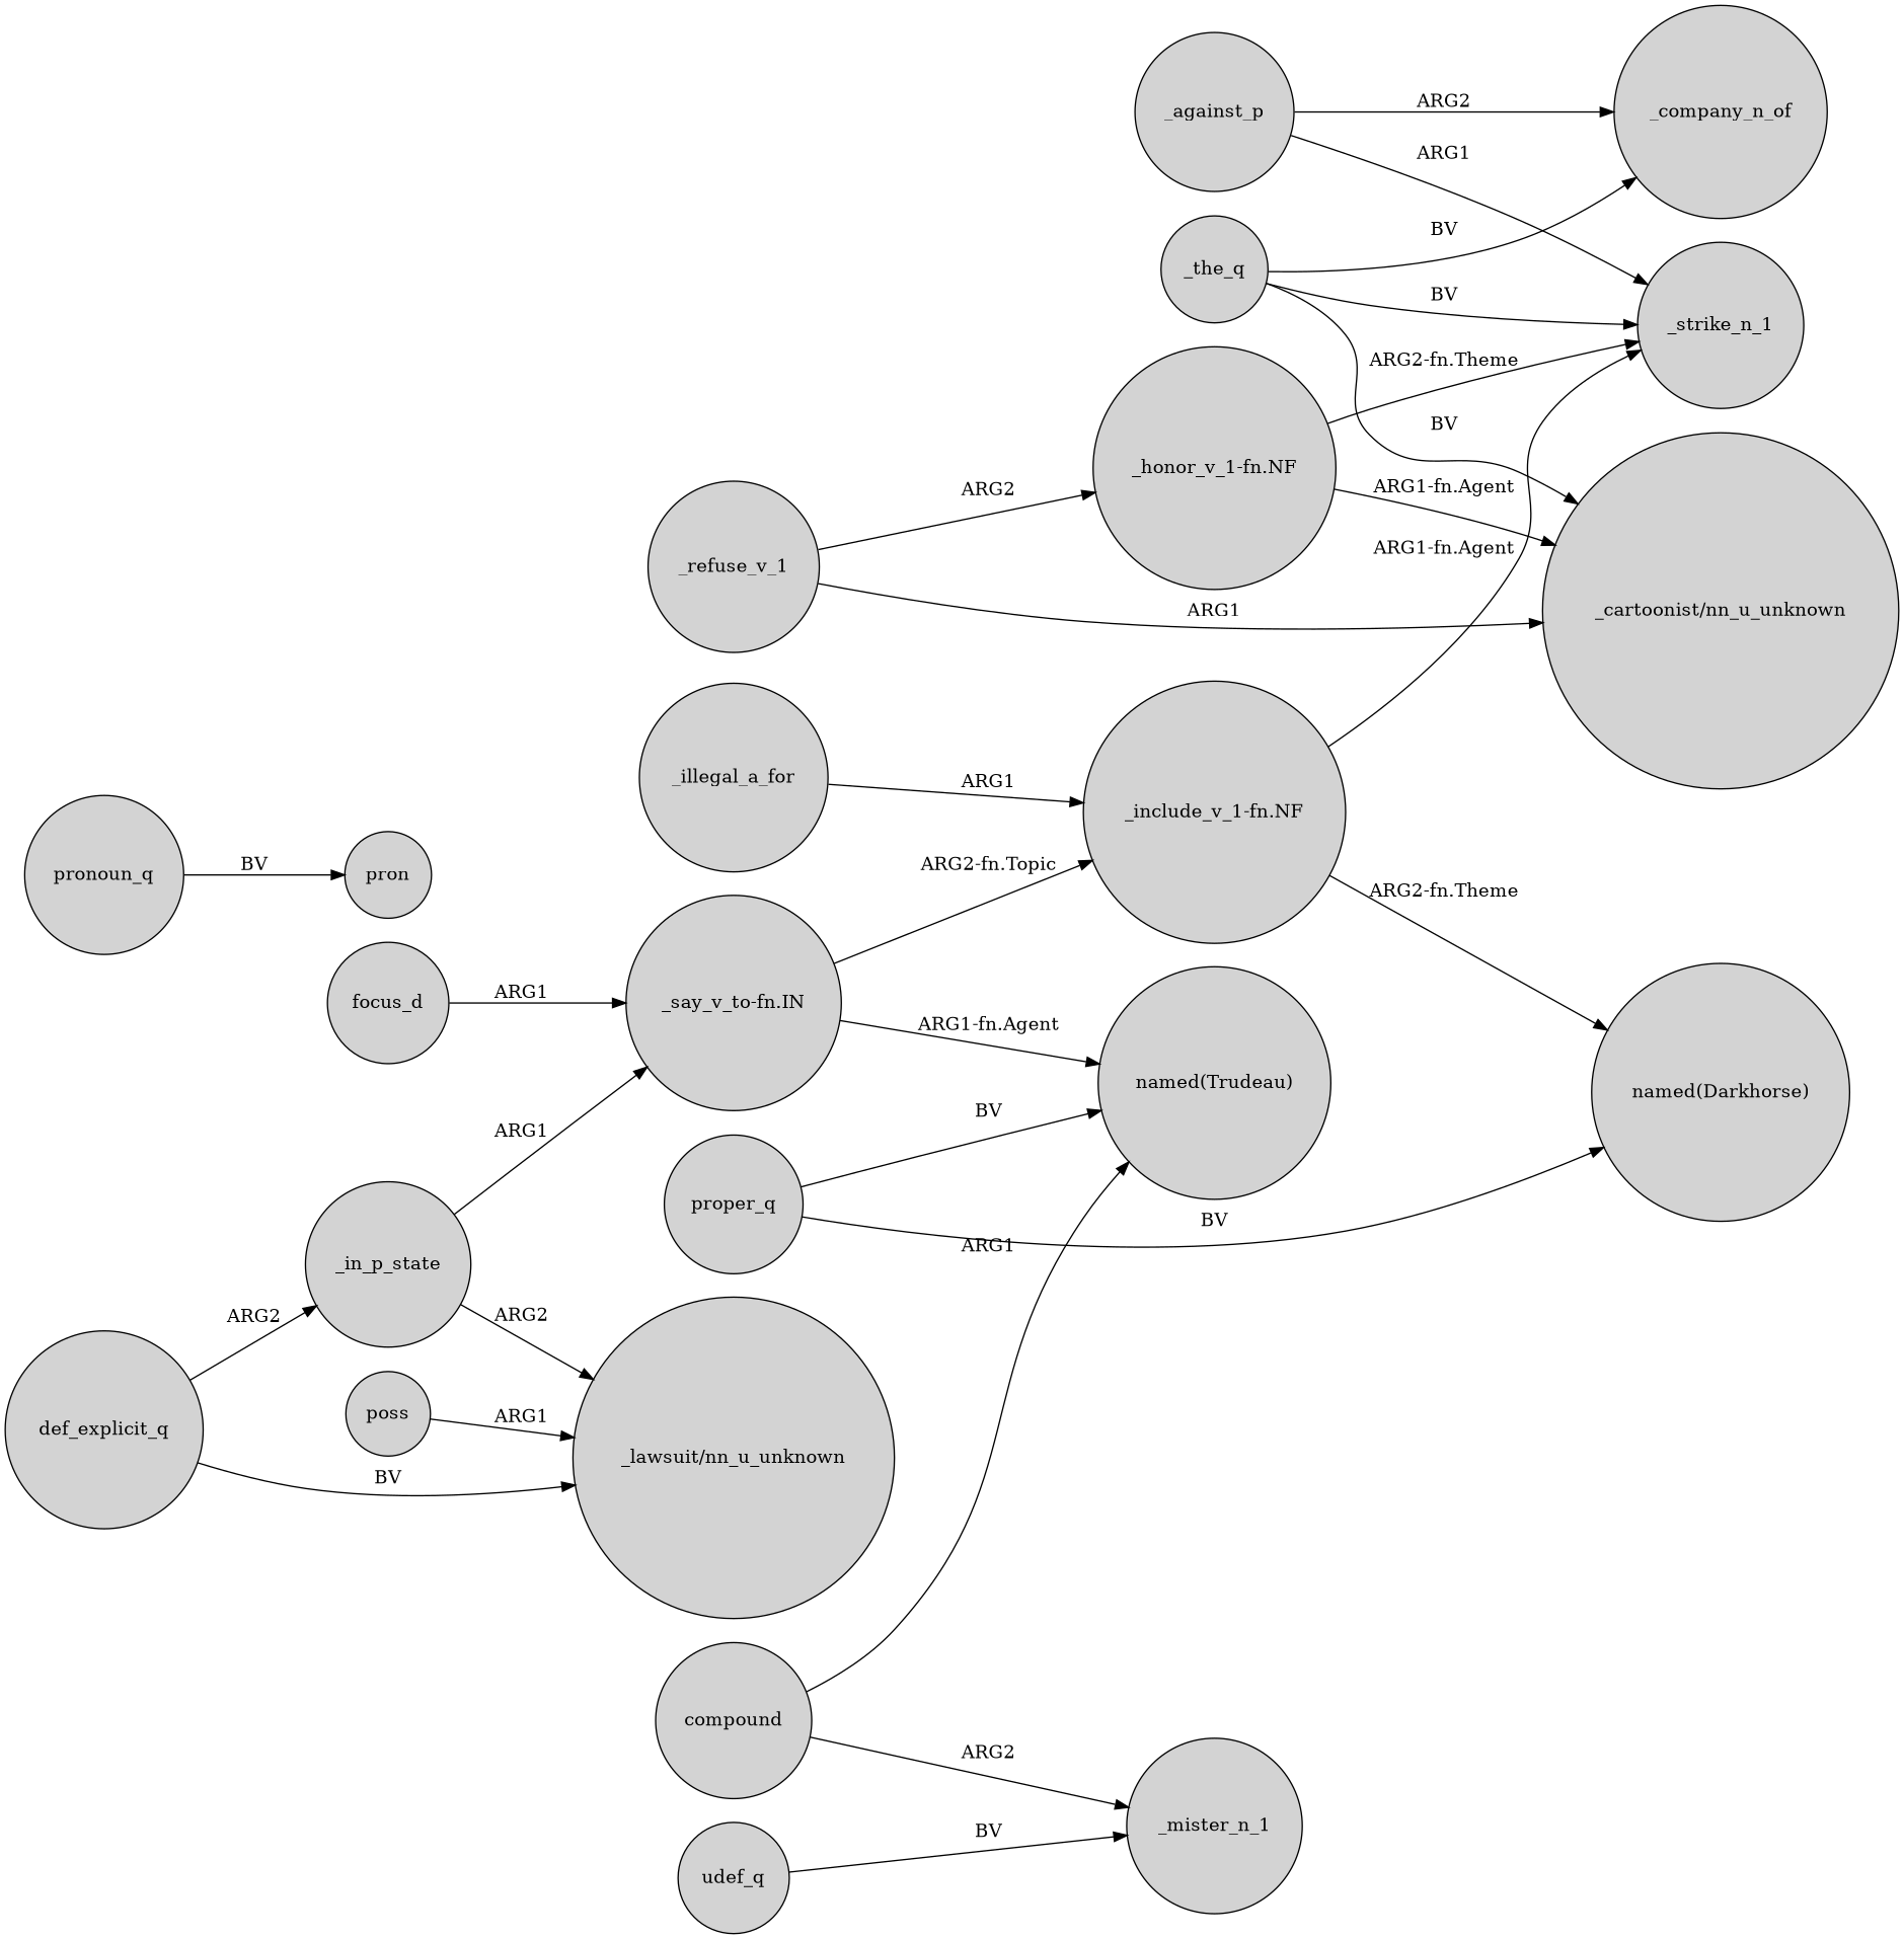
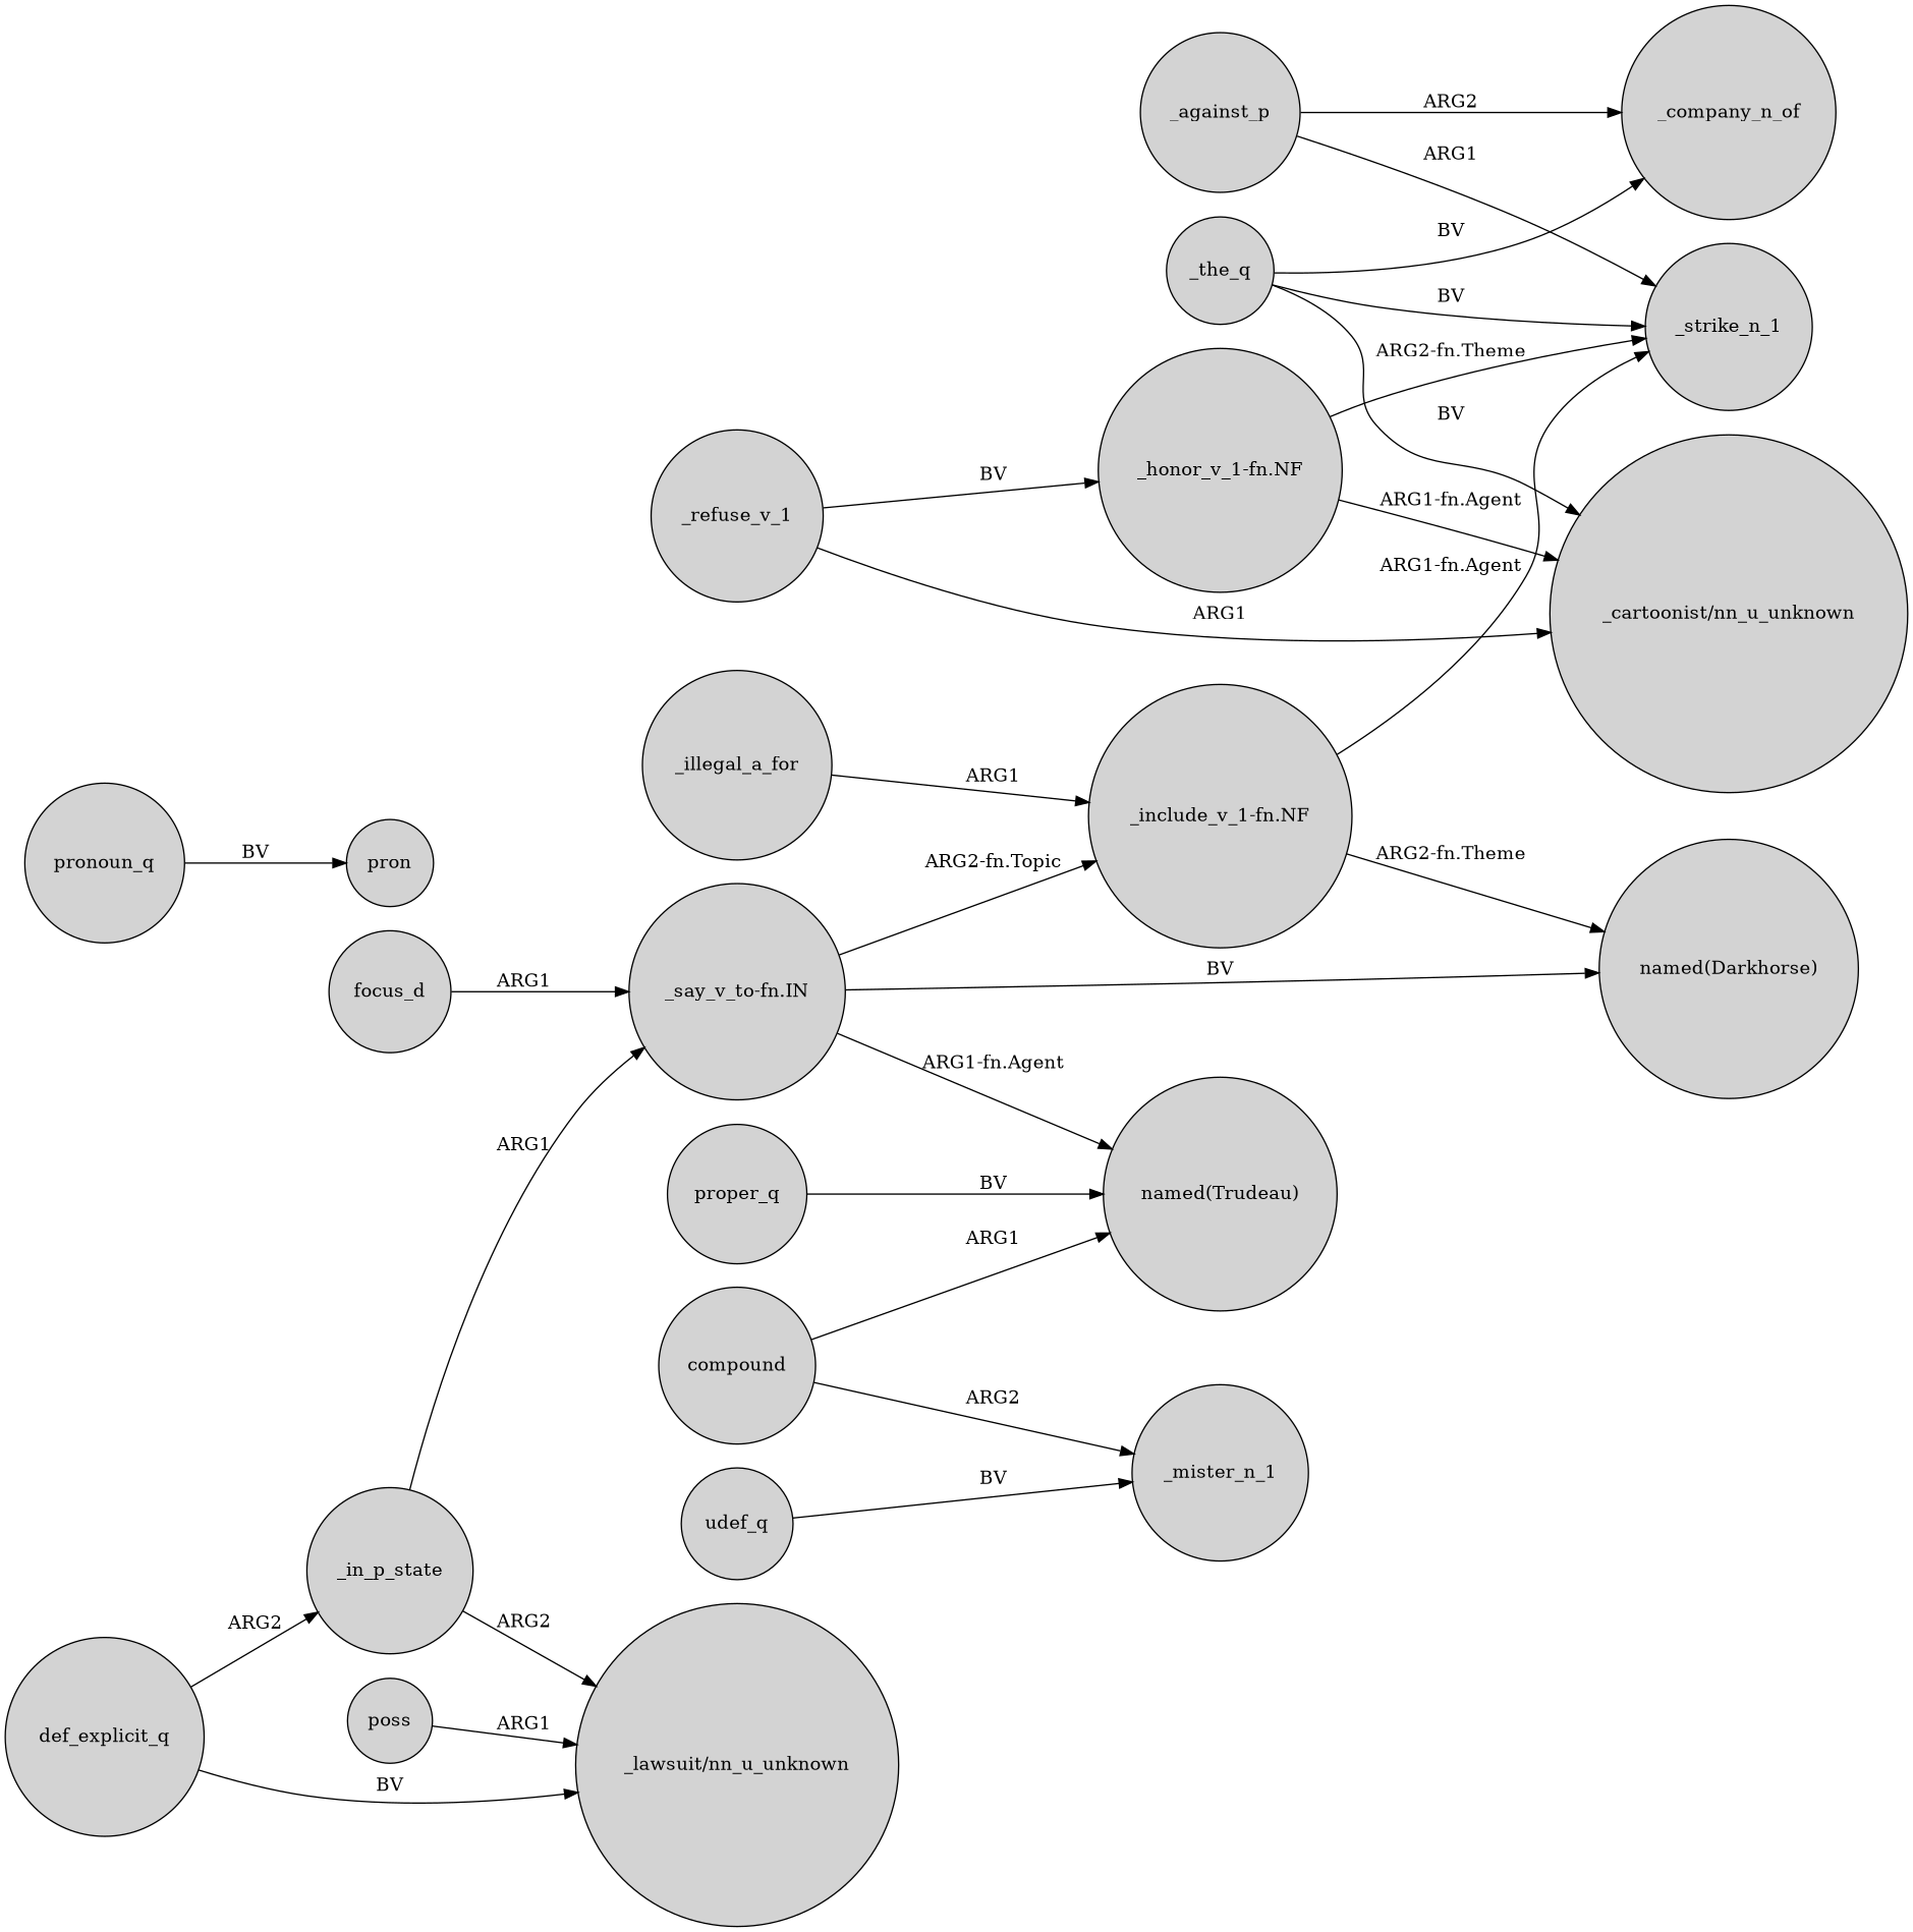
  digraph {
    rankdir=LR
    node [shape=circle style=filled]
    "_include_v_1-fn.NF"
    _strike_n_1
    "named(Darkhorse)"
    _against_p
    _company_n_of
    poss
    "_lawsuit/nn_u_unknown"
    _the_q
    "_cartoonist/nn_u_unknown"
    compound
    _mister_n_1
    "named(Trudeau)"
    focus_d
    "_say_v_to-fn.IN"
    _in_p_state
    udef_q
    _illegal_a_for
    _refuse_v_1
    "_honor_v_1-fn.NF"
    pronoun_q
    pron
    proper_q
    def_explicit_q
    "_include_v_1-fn.NF" -> _strike_n_1 [label="ARG1-fn.Agent"]
    "_include_v_1-fn.NF" -> "named(Darkhorse)" [label="ARG2-fn.Theme"]
    _against_p -> _strike_n_1 [label=ARG1]
    _against_p -> _company_n_of [label=ARG2]
    poss -> "_lawsuit/nn_u_unknown" [label=ARG1]
    _the_q -> _strike_n_1 [label=BV]
    _the_q -> _company_n_of [label=BV]
    _the_q -> "_cartoonist/nn_u_unknown" [label=BV]
    compound -> _mister_n_1 [label=ARG2]
    compound -> "named(Trudeau)" [label=ARG1]
    focus_d -> "_say_v_to-fn.IN" [label=ARG1]
    "_say_v_to-fn.IN" -> "_include_v_1-fn.NF" [label="ARG2-fn.Topic"]
    "_say_v_to-fn.IN" -> "named(Trudeau)" [label="ARG1-fn.Agent"]
    _in_p_state -> "_lawsuit/nn_u_unknown" [label=ARG2]
    _in_p_state -> "_say_v_to-fn.IN" [label=ARG1]
    udef_q -> _mister_n_1 [label=BV]
    _illegal_a_for -> "_include_v_1-fn.NF" [label=ARG1]
    _refuse_v_1 -> "_cartoonist/nn_u_unknown" [label=ARG1]
-   _refuse_v_1 -> "_honor_v_1-fn.NF" [label=ARG2]
+   _refuse_v_1 -> "_honor_v_1-fn.NF" [label=BV]
    "_honor_v_1-fn.NF" -> _strike_n_1 [label="ARG2-fn.Theme"]
    "_honor_v_1-fn.NF" -> "_cartoonist/nn_u_unknown" [label="ARG1-fn.Agent"]
    pronoun_q -> pron [label=BV]
-   proper_q -> "named(Darkhorse)" [label=BV]
+   "_say_v_to-fn.IN" -> "named(Darkhorse)" [label=BV]
    proper_q -> "named(Trudeau)" [label=BV]
    def_explicit_q -> "_lawsuit/nn_u_unknown" [label=BV]
    def_explicit_q -> _in_p_state [label=ARG2]
  }
